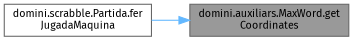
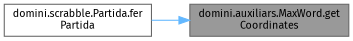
  digraph {
    rankdir=RL
    fontname="Fira Sans"
    node [fontname="Fira Sans" fontsize=10 shape=box style=filled]
    n1 [color=gray40 fillcolor=grey60 fontcolor=black height=0.2 label="domini.auxiliars.MaxWord.get\lCoordinates" width=0.4]
-   n2 [color=grey40 fillcolor=white height=0.2 label="domini.scrabble.Partida.fer\lJugadaMaquina" width=0.4]
+   n2 [color=grey40 fillcolor=white height=0.2 label="domini.scrabble.Partida.fer\lPartida" width=0.4]
    n1 -> n2 [color=steelblue1 dir=back fontname="Fira Sans" fontsize=10 labelfontname=Helvetica labelfontsize=10 style=solid]
  }
